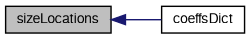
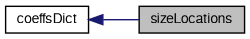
  digraph {
    rankdir=LR
    node [color=black fontname=FreeSans fontsize=10 shape=record]
    n1 [fillcolor=grey75 fontcolor=black height=0.2 label=sizeLocations style=filled width=0.4]
    n2 [height=0.2 label=coeffsDict width=0.4]
-   n1 -> n2 [color=midnightblue dir=back fontname=FreeSans fontsize=10 labelfontname=FreeSans labelfontsize=10 style=solid]
+   n2 -> n1 [color=midnightblue dir=back fontname=FreeSans fontsize=10 labelfontname=FreeSans labelfontsize=10 style=solid]
  }
